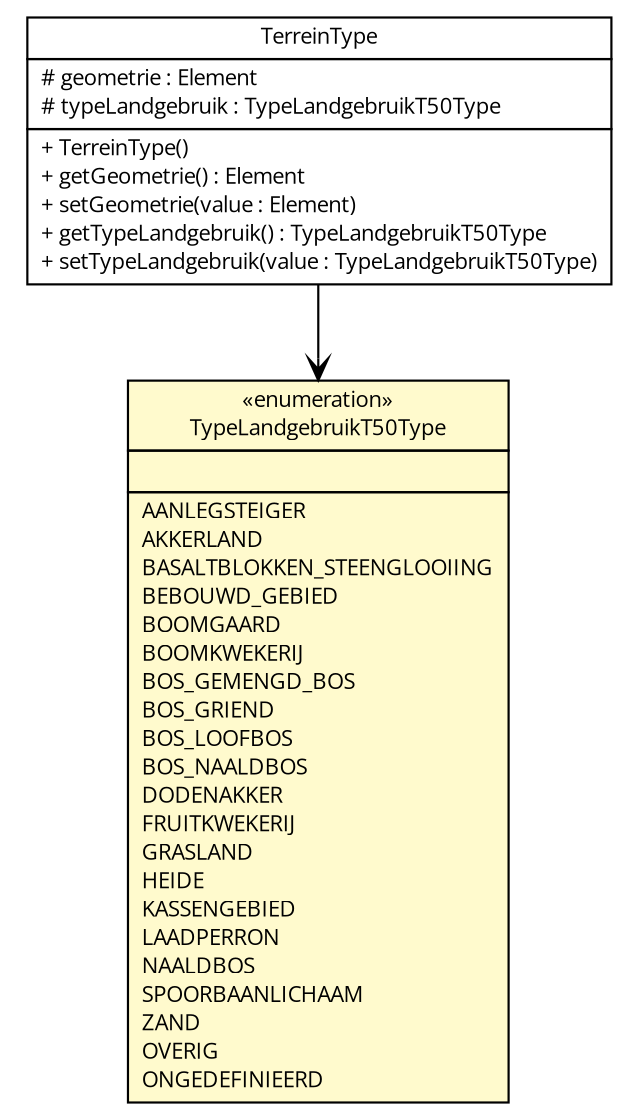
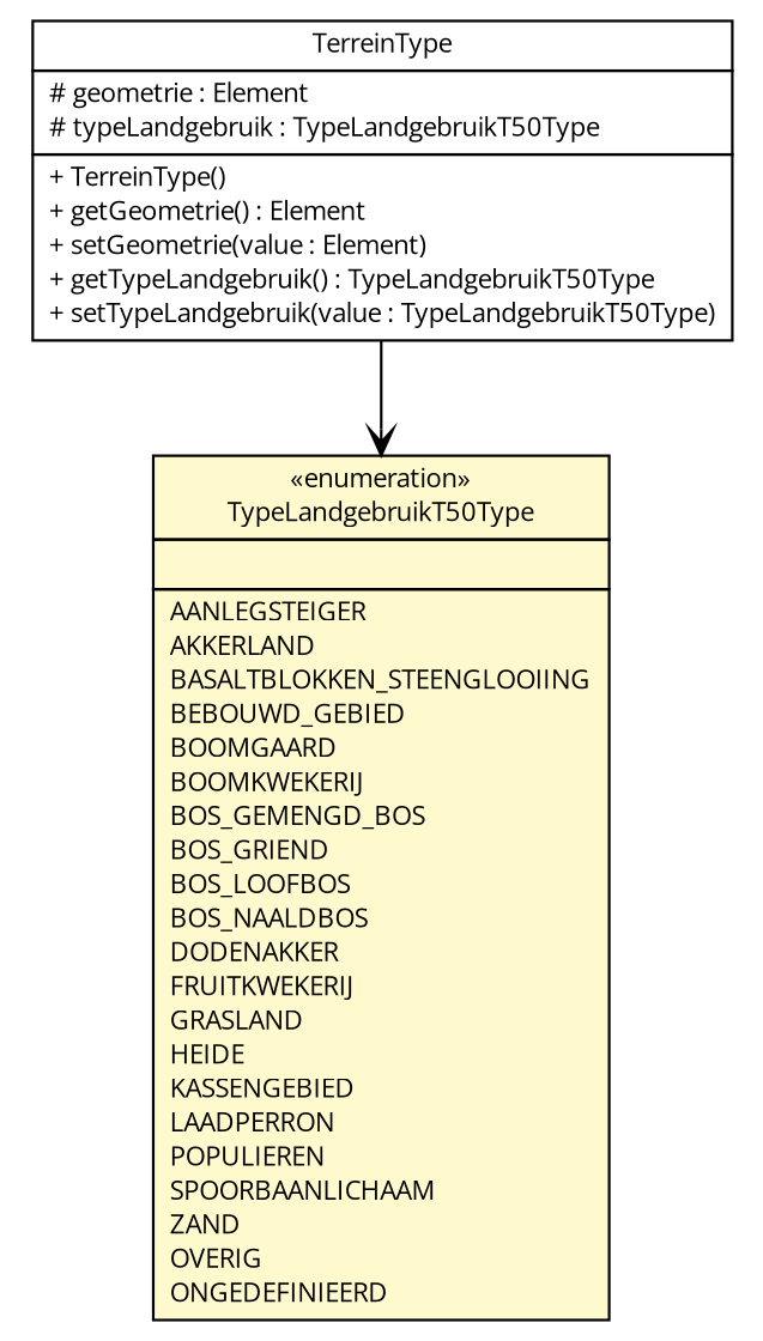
  digraph {
    nodesep=0.25
    ranksep=0.5
    fontname="Open Sans"
    node [fontcolor=black fontname="Open Sans" fontsize=10.0 shape=plaintext]
-   n1 [label=<<table title="nl.b3p.topnl.top50nl.TypeLandgebruikT50Type" border="0" cellborder="1" cellspacing="0" cellpadding="2" port="p" bgcolor="lemonChiffon" href="./TypeLandgebruikT50Type.html"> 		<tr><td><table border="0" cellspacing="0" cellpadding="1"> <tr><td align="center" balign="center"> &#171;enumeration&#187; </td></tr> <tr><td align="center" balign="center"> TypeLandgebruikT50Type </td></tr> 		</table></td></tr> 		<tr><td><table border="0" cellspacing="0" cellpadding="1"> <tr><td align="left" balign="left">  </td></tr> 		</table></td></tr> 		<tr><td><table border="0" cellspacing="0" cellpadding="1"> <tr><td align="left" balign="left"> AANLEGSTEIGER </td></tr> <tr><td align="left" balign="left"> AKKERLAND </td></tr> <tr><td align="left" balign="left"> BASALTBLOKKEN_STEENGLOOIING </td></tr> <tr><td align="left" balign="left"> BEBOUWD_GEBIED </td></tr> <tr><td align="left" balign="left"> BOOMGAARD </td></tr> <tr><td align="left" balign="left"> BOOMKWEKERIJ </td></tr> <tr><td align="left" balign="left"> BOS_GEMENGD_BOS </td></tr> <tr><td align="left" balign="left"> BOS_GRIEND </td></tr> <tr><td align="left" balign="left"> BOS_LOOFBOS </td></tr> <tr><td align="left" balign="left"> BOS_NAALDBOS </td></tr> <tr><td align="left" balign="left"> DODENAKKER </td></tr> <tr><td align="left" balign="left"> FRUITKWEKERIJ </td></tr> <tr><td align="left" balign="left"> GRASLAND </td></tr> <tr><td align="left" balign="left"> HEIDE </td></tr> <tr><td align="left" balign="left"> KASSENGEBIED </td></tr> <tr><td align="left" balign="left"> LAADPERRON </td></tr> <tr><td align="left" balign="left"> NAALDBOS </td></tr> <tr><td align="left" balign="left"> SPOORBAANLICHAAM </td></tr> <tr><td align="left" balign="left"> ZAND </td></tr> <tr><td align="left" balign="left"> OVERIG </td></tr> <tr><td align="left" balign="left"> ONGEDEFINIEERD </td></tr> 		</table></td></tr> 		</table>>]
+   n1 [label=<<table title="nl.b3p.topnl.top50nl.TypeLandgebruikT50Type" border="0" cellborder="1" cellspacing="0" cellpadding="2" port="p" bgcolor="lemonChiffon" href="./TypeLandgebruikT50Type.html"> 		<tr><td><table border="0" cellspacing="0" cellpadding="1"> <tr><td align="center" balign="center"> &#171;enumeration&#187; </td></tr> <tr><td align="center" balign="center"> TypeLandgebruikT50Type </td></tr> 		</table></td></tr> 		<tr><td><table border="0" cellspacing="0" cellpadding="1"> <tr><td align="left" balign="left">  </td></tr> 		</table></td></tr> 		<tr><td><table border="0" cellspacing="0" cellpadding="1"> <tr><td align="left" balign="left"> AANLEGSTEIGER </td></tr> <tr><td align="left" balign="left"> AKKERLAND </td></tr> <tr><td align="left" balign="left"> BASALTBLOKKEN_STEENGLOOIING </td></tr> <tr><td align="left" balign="left"> BEBOUWD_GEBIED </td></tr> <tr><td align="left" balign="left"> BOOMGAARD </td></tr> <tr><td align="left" balign="left"> BOOMKWEKERIJ </td></tr> <tr><td align="left" balign="left"> BOS_GEMENGD_BOS </td></tr> <tr><td align="left" balign="left"> BOS_GRIEND </td></tr> <tr><td align="left" balign="left"> BOS_LOOFBOS </td></tr> <tr><td align="left" balign="left"> BOS_NAALDBOS </td></tr> <tr><td align="left" balign="left"> DODENAKKER </td></tr> <tr><td align="left" balign="left"> FRUITKWEKERIJ </td></tr> <tr><td align="left" balign="left"> GRASLAND </td></tr> <tr><td align="left" balign="left"> HEIDE </td></tr> <tr><td align="left" balign="left"> KASSENGEBIED </td></tr> <tr><td align="left" balign="left"> LAADPERRON </td></tr> <tr><td align="left" balign="left"> POPULIEREN </td></tr> <tr><td align="left" balign="left"> SPOORBAANLICHAAM </td></tr> <tr><td align="left" balign="left"> ZAND </td></tr> <tr><td align="left" balign="left"> OVERIG </td></tr> <tr><td align="left" balign="left"> ONGEDEFINIEERD </td></tr> 		</table></td></tr> 		</table>>]
    n2 [label=<<table title="nl.b3p.topnl.top50nl.TerreinType" border="0" cellborder="1" cellspacing="0" cellpadding="2" port="p" href="./TerreinType.html"> 		<tr><td><table border="0" cellspacing="0" cellpadding="1"> <tr><td align="center" balign="center"> TerreinType </td></tr> 		</table></td></tr> 		<tr><td><table border="0" cellspacing="0" cellpadding="1"> <tr><td align="left" balign="left"> # geometrie : Element </td></tr> <tr><td align="left" balign="left"> # typeLandgebruik : TypeLandgebruikT50Type </td></tr> 		</table></td></tr> 		<tr><td><table border="0" cellspacing="0" cellpadding="1"> <tr><td align="left" balign="left"> + TerreinType() </td></tr> <tr><td align="left" balign="left"> + getGeometrie() : Element </td></tr> <tr><td align="left" balign="left"> + setGeometrie(value : Element) </td></tr> <tr><td align="left" balign="left"> + getTypeLandgebruik() : TypeLandgebruikT50Type </td></tr> <tr><td align="left" balign="left"> + setTypeLandgebruik(value : TypeLandgebruikT50Type) </td></tr> 		</table></td></tr> 		</table>>]
    n2 -> n1 [arrowhead=open color=black fontcolor=black fontname="Open Sans" fontsize=10.0 headport=p labelfontname=Helvetica labelfontsize=10 tailport=p style=solid]
  }
